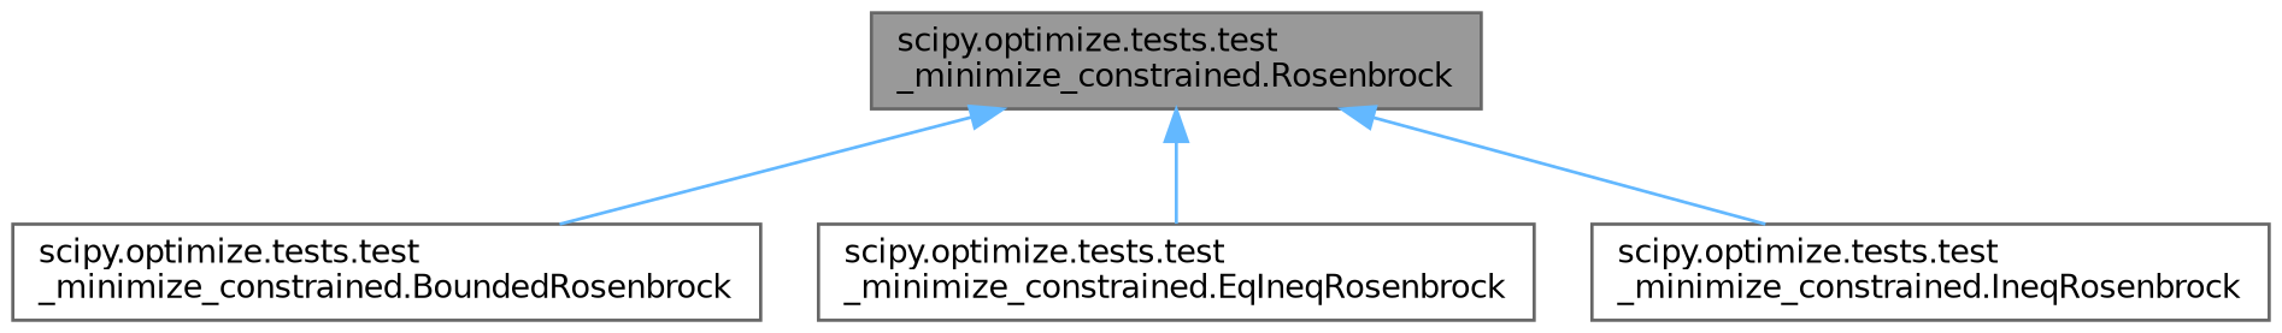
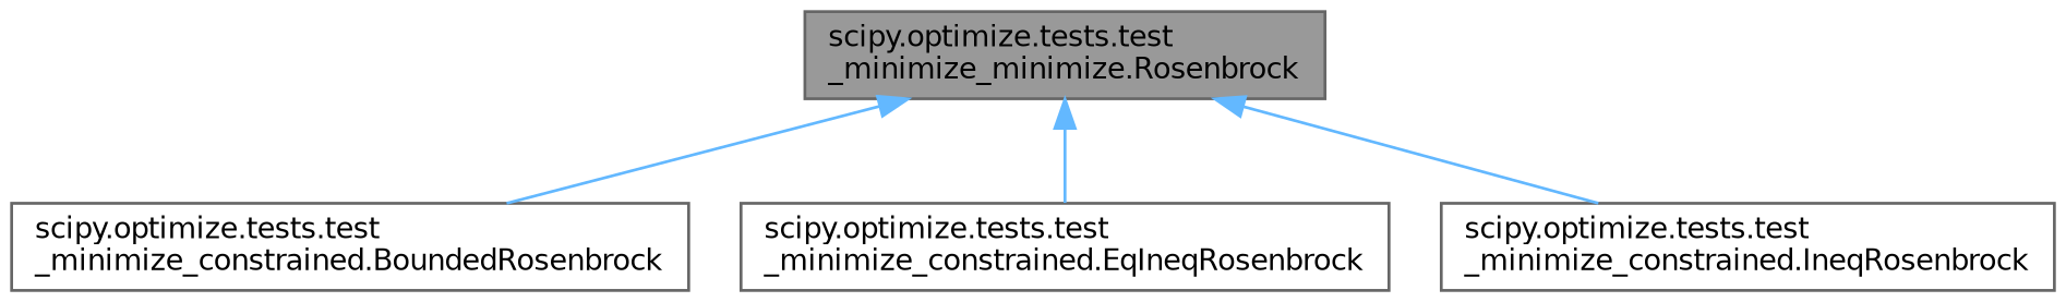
  digraph {
    rankdir=TB
    node [color=gray40 fillcolor=white fontname=Helvetica fontsize=10 shape=box style=filled]
    edge [color=steelblue1 dir=back fontname=Helvetica fontsize=10 labelfontname=Helvetica labelfontsize=10 style=solid]
-   n1 [fillcolor=grey60 fontcolor=black height=0.2 label="scipy.optimize.tests.test\l_minimize_constrained.Rosenbrock" width=0.4]
+   n1 [fillcolor=grey60 fontcolor=black height=0.2 label="scipy.optimize.tests.test\l_minimize_minimize.Rosenbrock" width=0.4]
    n2 [height=0.2 label="scipy.optimize.tests.test\l_minimize_constrained.BoundedRosenbrock" width=0.4]
    n3 [height=0.2 label="scipy.optimize.tests.test\l_minimize_constrained.EqIneqRosenbrock" width=0.4]
    n4 [height=0.2 label="scipy.optimize.tests.test\l_minimize_constrained.IneqRosenbrock" width=0.4]
    n1 -> n2
    n1 -> n3
    n1 -> n4
  }
